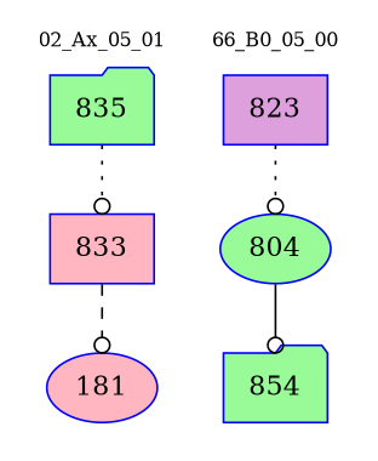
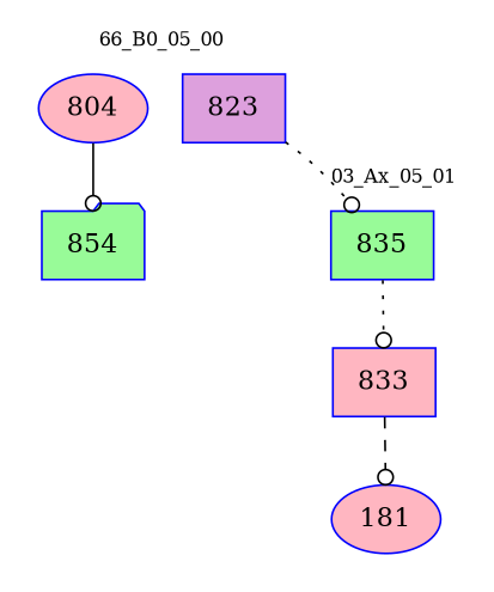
  digraph {
    node [color=blue fillcolor=lightpink shape=folder style=filled]
    edge [arrowhead=odot color=black style=dotted]
-   n1 [fillcolor=palegreen label=835]
+   n1 [fillcolor=palegreen label=835 shape=box]
    n2 [label=833 shape=box]
    n3 [label=181 shape=ellipse]
    n4 [fillcolor=plum label=823 shape=box]
-   n5 [fillcolor=palegreen label=804 shape=ellipse]
+   n5 [label=804 shape=ellipse]
    n6 [fillcolor=palegreen label=854]
    subgraph cluster_1 {
      color=white
      fontsize=10
-     label="02_Ax_05_01"
+     label="03_Ax_05_01"
      n1
      n2
      n3
    }
    subgraph cluster_2 {
      color=white
      fontsize=10
      label="66_B0_05_00"
      n4
      n5
      n6
    }
    n1 -> n2
    n2 -> n3 [style=dashed]
-   n4 -> n5
+   n4 -> n1
    n5 -> n6 [style=solid]
  }
